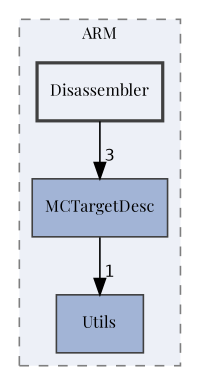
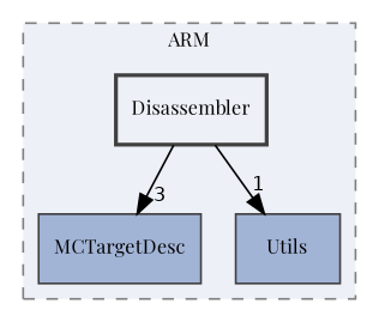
  digraph {
    compound=true
    fontname="Playfair Display"
    node [color=grey25 fillcolor="#a2b4d6" fontname="Playfair Display" fontsize=10 shape=box style="filled,"]
    edge [fontname="Playfair Display" fontsize=10 labeldistance=1.5 labelfontname=Helvetica labelfontsize=10]
    n1 [label=MCTargetDesc]
    n2 [label=Utils]
    n3 [fillcolor="#edf0f7" label=Disassembler style="filled,bold,"]
    subgraph cluster_1 {
      bgcolor="#edf0f7"
      fontsize=10
      label=ARM
      pencolor=grey50
      style="filled,dashed,"
      n1
      n2
      n3
    }
    n3 -> n1 [headlabel=3]
-   n1 -> n2 [headlabel=1]
+   n3 -> n2 [headlabel=1]
  }
